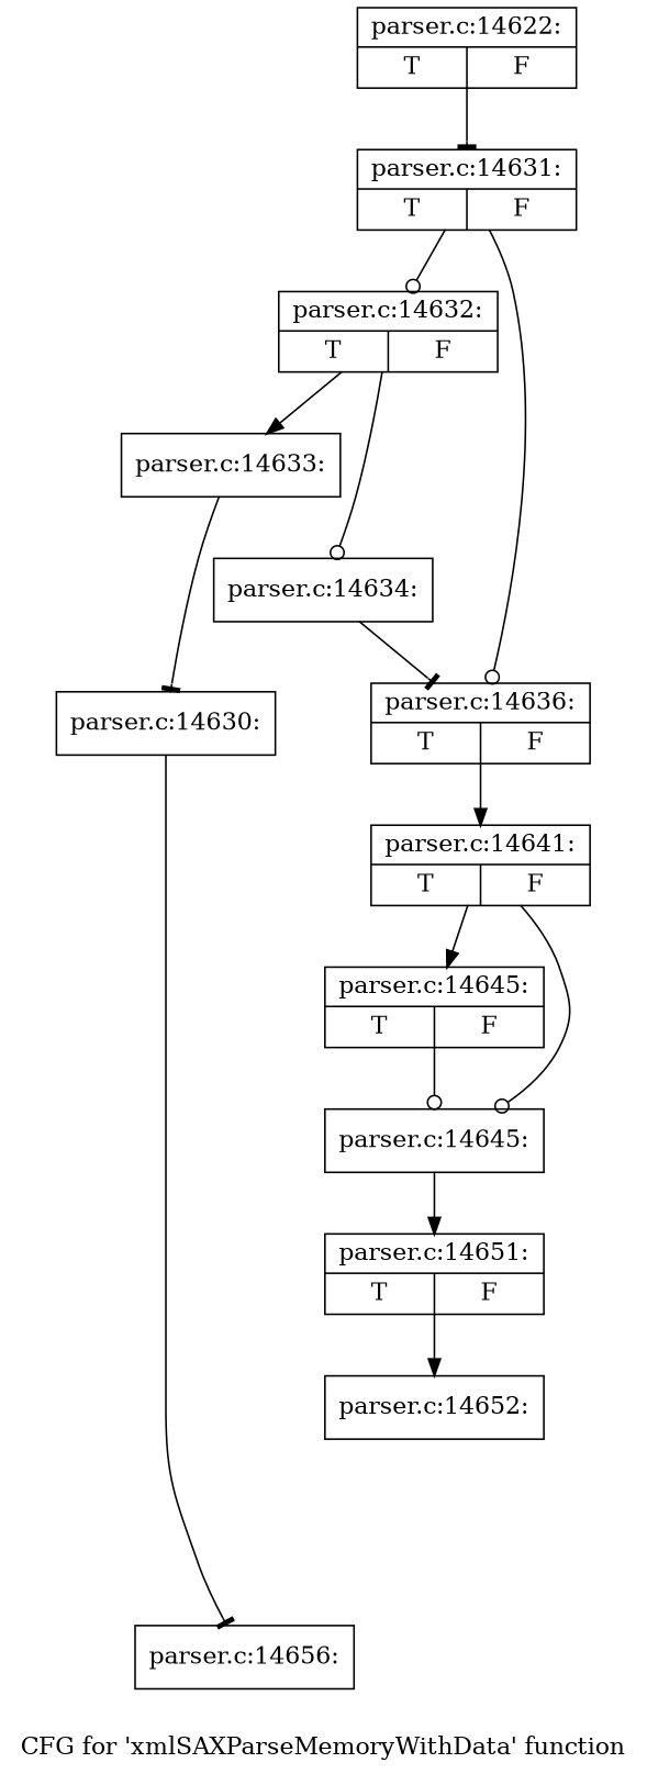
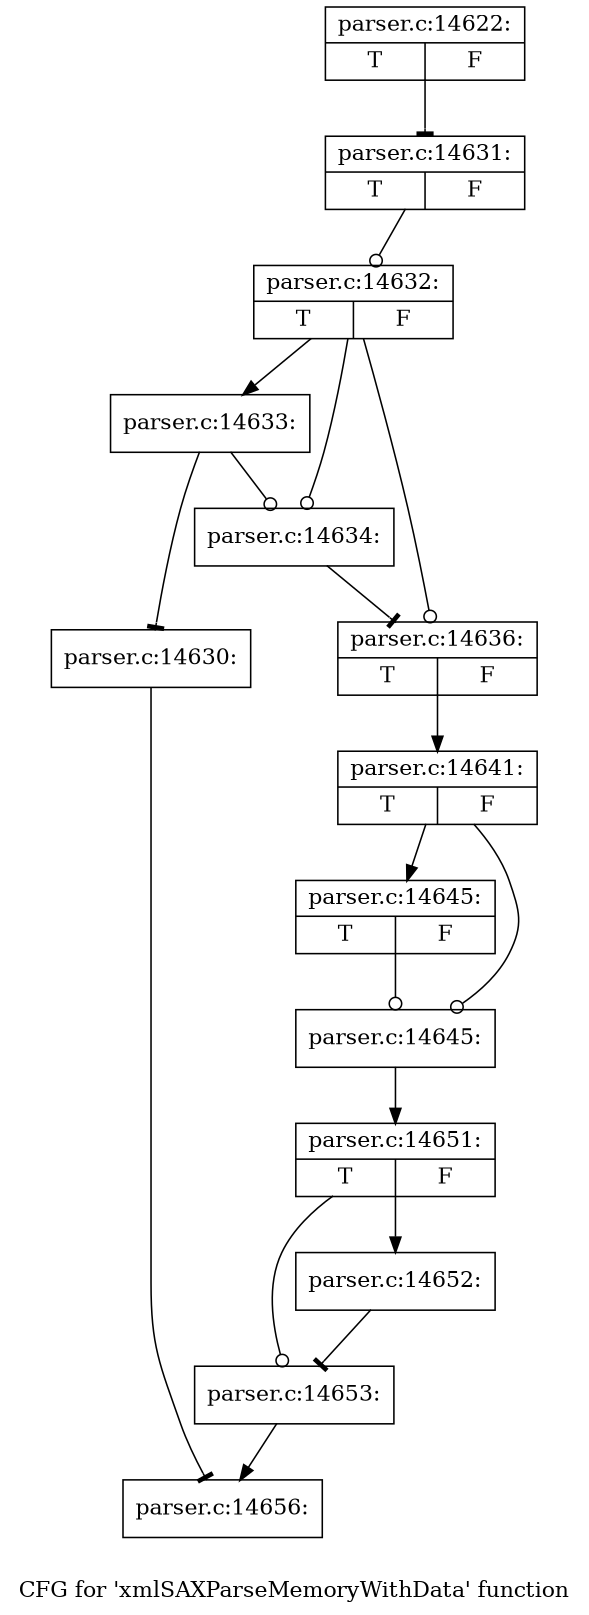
  digraph {
    label="CFG for 'xmlSAXParseMemoryWithData' function"
    node [shape=record]
    edge [arrowhead=odot]
    n1 [label="{parser.c:14622:|{<s0>T|<s1>F}}"]
    n2 [label="{parser.c:14631:|{<s0>T|<s1>F}}"]
    n3 [label="{parser.c:14630:}"]
    n4 [label="{parser.c:14656:}"]
    n5 [label="{parser.c:14632:|{<s0>T|<s1>F}}"]
    n6 [label="{parser.c:14636:|{<s0>T|<s1>F}}"]
    n7 [label="{parser.c:14633:}"]
    n8 [label="{parser.c:14634:}"]
    n9 [label="{parser.c:14641:|{<s0>T|<s1>F}}"]
    n10 [label="{parser.c:14645:}"]
    n11 [label="{parser.c:14645:|{<s0>T|<s1>F}}"]
    n12 [label="{parser.c:14651:|{<s0>T|<s1>F}}"]
    n13 [label="{parser.c:14652:}"]
+   n14 [label="{parser.c:14653:}"]
    n1 -> n2 [arrowhead=tee]
    n2 -> n5
-   n2 -> n6
+   n5 -> n6
    n3 -> n4 [arrowhead=tee]
    n5 -> n7 [arrowhead=normal]
    n5 -> n8
    n6 -> n9 [arrowhead=normal]
    n7 -> n3 [arrowhead=tee]
+   n7 -> n8
    n8 -> n6 [arrowhead=tee]
    n9 -> n10
    n9 -> n11 [arrowhead=normal]
    n10 -> n12 [arrowhead=normal]
    n11 -> n10
    n12 -> n13 [arrowhead=normal]
+   n12 -> n14
+   n13 -> n14 [arrowhead=tee]
+   n14 -> n4 [arrowhead=normal]
  }
